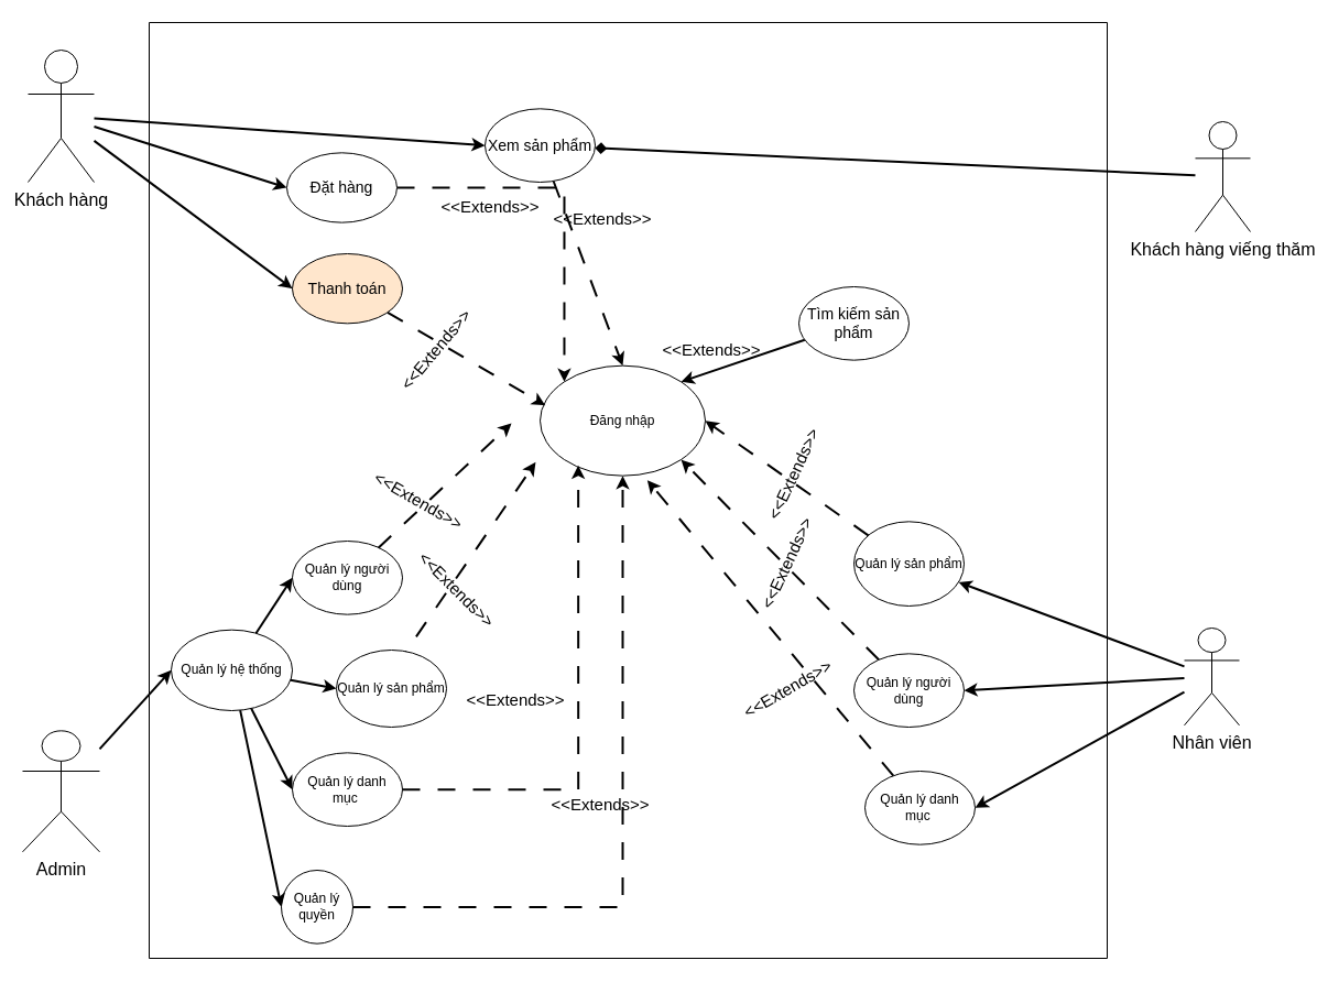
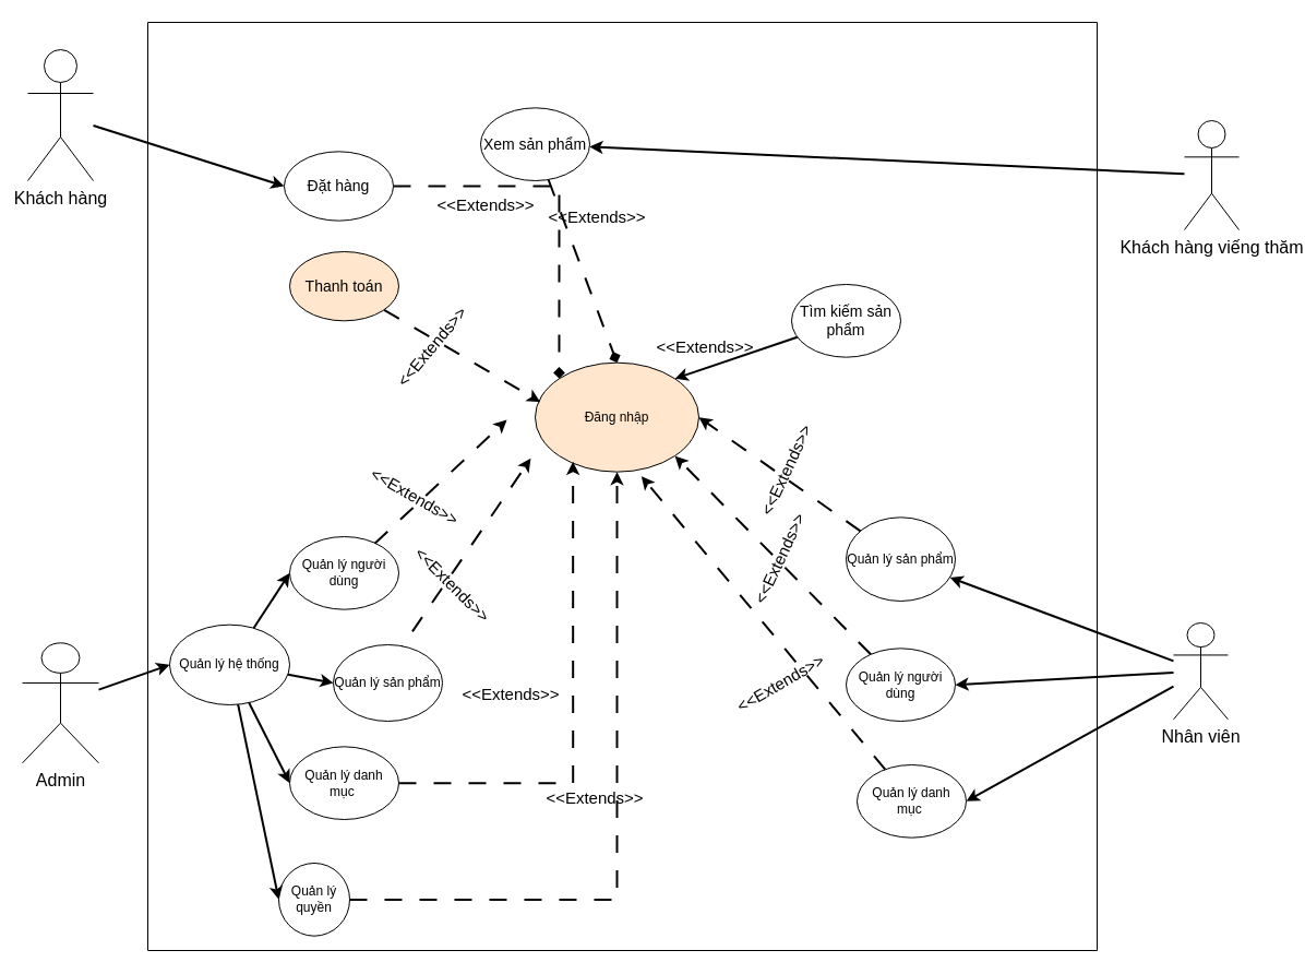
  <mxCell id="0" />
  <mxCell id="1" parent="0" />
  <mxCell id="2" style="rounded=0;orthogonalLoop=1;jettySize=auto;html=1;entryX=0;entryY=0.5;entryDx=0;entryDy=0;strokeWidth=2;" edge="1" parent="1" source="3" target="25"><mxGeometry relative="1" as="geometry" /></mxCell>
- <mxCell id="3" value="&lt;font style=&quot;font-size: 16px;&quot;&gt;Admin&lt;/font&gt;" style="shape=umlActor;verticalLabelPosition=bottom;verticalAlign=top;html=1;outlineConnect=0;" vertex="1" parent="1"><mxGeometry x="20" y="663.34" width="70" height="110" as="geometry" /></mxCell>
+ <mxCell id="3" value="&lt;font style=&quot;font-size: 16px;&quot;&gt;Admin&lt;/font&gt;" style="shape=umlActor;verticalLabelPosition=bottom;verticalAlign=top;html=1;outlineConnect=0;" vertex="1" parent="1"><mxGeometry x="20" y="588.34" width="70" height="110" as="geometry" /></mxCell>
  <mxCell id="4" style="rounded=0;orthogonalLoop=1;jettySize=auto;html=1;strokeWidth=2;" edge="1" parent="1" source="7" target="47"><mxGeometry relative="1" as="geometry" /></mxCell>
  <mxCell id="5" style="rounded=0;orthogonalLoop=1;jettySize=auto;html=1;entryX=1;entryY=0.5;entryDx=0;entryDy=0;strokeWidth=2;" edge="1" parent="1" source="7" target="49"><mxGeometry relative="1" as="geometry" /></mxCell>
  <mxCell id="6" style="rounded=0;orthogonalLoop=1;jettySize=auto;html=1;entryX=1;entryY=0.5;entryDx=0;entryDy=0;strokeWidth=2;" edge="1" parent="1" source="7" target="51"><mxGeometry relative="1" as="geometry" /></mxCell>
  <mxCell id="7" value="&lt;font style=&quot;font-size: 16px;&quot;&gt;Nhân viên&lt;/font&gt;" style="shape=umlActor;verticalLabelPosition=bottom;verticalAlign=top;html=1;outlineConnect=0;" vertex="1" parent="1"><mxGeometry x="1075" y="570" width="50" height="88.34" as="geometry" /></mxCell>
  <mxCell id="8" style="rounded=0;orthogonalLoop=1;jettySize=auto;html=1;entryX=0;entryY=0.5;entryDx=0;entryDy=0;strokeWidth=2;" edge="1" parent="1" source="11" target="36"><mxGeometry relative="1" as="geometry" /></mxCell>
- <mxCell id="9" style="rounded=0;orthogonalLoop=1;jettySize=auto;html=1;entryX=0;entryY=0.5;entryDx=0;entryDy=0;strokeWidth=2;" edge="1" parent="1" source="11" target="41"><mxGeometry relative="1" as="geometry" /></mxCell>
- <mxCell id="10" style="rounded=0;orthogonalLoop=1;jettySize=auto;html=1;entryX=0;entryY=0.5;entryDx=0;entryDy=0;strokeWidth=2;" edge="1" parent="1" source="11" target="40"><mxGeometry relative="1" as="geometry" /></mxCell>
  <mxCell id="11" value="&lt;font style=&quot;font-size: 16px;&quot;&gt;Khách hàng&lt;/font&gt;" style="shape=umlActor;verticalLabelPosition=bottom;verticalAlign=top;html=1;outlineConnect=0;" vertex="1" parent="1"><mxGeometry x="25" y="45" width="60" height="120" as="geometry" /></mxCell>
- <mxCell id="12" style="rounded=0;orthogonalLoop=1;jettySize=auto;html=1;strokeWidth=2;endArrow=diamond;" edge="1" parent="1" source="13" target="40"><mxGeometry relative="1" as="geometry" /></mxCell>
+ <mxCell id="12" style="rounded=0;orthogonalLoop=1;jettySize=auto;html=1;strokeWidth=2;" edge="1" parent="1" source="13" target="40"><mxGeometry relative="1" as="geometry" /></mxCell>
  <mxCell id="13" value="&lt;font style=&quot;font-size: 16px;&quot;&gt;Khách hàng viếng thăm&lt;/font&gt;" style="shape=umlActor;verticalLabelPosition=bottom;verticalAlign=top;html=1;outlineConnect=0;" vertex="1" parent="1"><mxGeometry x="1085" y="110" width="50" height="100" as="geometry" /></mxCell>
  <mxCell id="14" value="&lt;font style=&quot;font-size: 15px;&quot;&gt;&amp;lt;&amp;lt;Extends&amp;gt;&amp;gt;&lt;/font&gt;" style="text;html=1;align=center;verticalAlign=middle;whiteSpace=wrap;rounded=0;rotation=30;" vertex="1" parent="1"><mxGeometry x="350" y="439.33" width="60" height="30" as="geometry" /></mxCell>
  <mxCell id="15" value="" style="swimlane;startSize=0;" vertex="1" parent="1"><mxGeometry x="135" y="20" width="870" height="850" as="geometry" /></mxCell>
- <mxCell id="16" value="Đăng nhập" style="ellipse;whiteSpace=wrap;html=1;" vertex="1" parent="15"><mxGeometry x="355" y="311.67" width="150" height="100" as="geometry" /></mxCell>
+ <mxCell id="16" value="Đăng nhập" style="ellipse;whiteSpace=wrap;html=1;fillColor=#ffe6cc;" vertex="1" parent="15"><mxGeometry x="355" y="311.67" width="150" height="100" as="geometry" /></mxCell>
  <mxCell id="17" value="&lt;font style=&quot;font-size: 15px;&quot;&gt;&amp;lt;&amp;lt;Extends&amp;gt;&amp;gt;&lt;/font&gt;" style="text;html=1;align=center;verticalAlign=middle;whiteSpace=wrap;rounded=0;rotation=45;" vertex="1" parent="15"><mxGeometry x="250" y="500" width="60" height="30" as="geometry" /></mxCell>
  <mxCell id="18" style="rounded=0;orthogonalLoop=1;jettySize=auto;html=1;entryX=0;entryY=1;entryDx=0;entryDy=0;dashed=1;dashPattern=8 8;strokeWidth=2;exitX=1;exitY=0;exitDx=0;exitDy=0;" edge="1" parent="15"><mxGeometry relative="1" as="geometry"><mxPoint x="224.355" y="584.251" as="sourcePoint" /><mxPoint x="350.967" y="399.355" as="targetPoint" /></mxGeometry></mxCell>
  <mxCell id="19" value="&lt;font style=&quot;font-size: 15px;&quot;&gt;&amp;lt;&amp;lt;Extends&amp;gt;&amp;gt;&lt;/font&gt;" style="text;html=1;align=center;verticalAlign=middle;whiteSpace=wrap;rounded=0;rotation=0;" vertex="1" parent="15"><mxGeometry x="303" y="600" width="60" height="30" as="geometry" /></mxCell>
  <mxCell id="20" style="edgeStyle=orthogonalEdgeStyle;rounded=0;orthogonalLoop=1;jettySize=auto;html=1;entryX=0.5;entryY=1;entryDx=0;entryDy=0;dashed=1;dashPattern=8 8;strokeWidth=2;" edge="1" parent="15" source="21" target="16"><mxGeometry relative="1" as="geometry" /></mxCell>
  <mxCell id="21" value="Quản lý quyền" style="ellipse;whiteSpace=wrap;html=1;" vertex="1" parent="15"><mxGeometry x="120" y="770" width="65" height="66.67" as="geometry" /></mxCell>
  <mxCell id="22" value="&lt;font style=&quot;font-size: 15px;&quot;&gt;&amp;lt;&amp;lt;Extends&amp;gt;&amp;gt;&lt;/font&gt;" style="text;html=1;align=center;verticalAlign=middle;whiteSpace=wrap;rounded=0;rotation=0;" vertex="1" parent="15"><mxGeometry x="380" y="695" width="60" height="30" as="geometry" /></mxCell>
  <mxCell id="23" value="&lt;font style=&quot;font-size: 15px;&quot;&gt;&amp;lt;&amp;lt;Extends&amp;gt;&amp;gt;&lt;/font&gt;" style="text;html=1;align=center;verticalAlign=middle;whiteSpace=wrap;rounded=0;rotation=-65;" vertex="1" parent="15"><mxGeometry x="555" y="395" width="60" height="30" as="geometry" /></mxCell>
  <mxCell id="24" value="&lt;font style=&quot;font-size: 15px;&quot;&gt;&amp;lt;&amp;lt;Extends&amp;gt;&amp;gt;&lt;/font&gt;" style="text;html=1;align=center;verticalAlign=middle;whiteSpace=wrap;rounded=0;rotation=-30;" vertex="1" parent="15"><mxGeometry x="550" y="590" width="60" height="30" as="geometry" /></mxCell>
  <mxCell id="25" value="Quản lý hệ thống" style="ellipse;whiteSpace=wrap;html=1;" vertex="1" parent="15"><mxGeometry x="20" y="551.68" width="110" height="73.33" as="geometry" /></mxCell>
  <mxCell id="26" style="rounded=0;orthogonalLoop=1;jettySize=auto;html=1;entryX=0;entryY=0.5;entryDx=0;entryDy=0;elbow=vertical;strokeWidth=2;" edge="1" parent="15" source="25" target="21"><mxGeometry relative="1" as="geometry" /></mxCell>
  <mxCell id="27" value="Quản lý người dùng&lt;span style=&quot;color: rgba(0, 0, 0, 0); font-family: monospace; font-size: 0px; text-align: start; text-wrap-mode: nowrap;&quot;&gt;%3CmxGraphModel%3E%3Croot%3E%3CmxCell%20id%3D%220%22%2F%3E%3CmxCell%20id%3D%221%22%20parent%3D%220%22%2F%3E%3CmxCell%20id%3D%222%22%20value%3D%22%C4%90%C4%83ng%20nh%E1%BA%ADp%22%20style%3D%22ellipse%3BwhiteSpace%3Dwrap%3Bhtml%3D1%3B%22%20vertex%3D%221%22%20parent%3D%221%22%3E%3CmxGeometry%20x%3D%22385%22%20y%3D%22331.66%22%20width%3D%22100%22%20height%3D%2266.67%22%20as%3D%22geometry%22%2F%3E%3C%2FmxCell%3E%3C%2Froot%3E%3C%2FmxGraphModel%3E&lt;/span&gt;&lt;span style=&quot;color: rgba(0, 0, 0, 0); font-family: monospace; font-size: 0px; text-align: start; text-wrap-mode: nowrap;&quot;&gt;%3CmxGraphModel%3E%3Croot%3E%3CmxCell%20id%3D%220%22%2F%3E%3CmxCell%20id%3D%221%22%20parent%3D%220%22%2F%3E%3CmxCell%20id%3D%222%22%20value%3D%22%C4%90%C4%83ng%20nh%E1%BA%ADp%22%20style%3D%22ellipse%3BwhiteSpace%3Dwrap%3Bhtml%3D1%3B%22%20vertex%3D%221%22%20parent%3D%221%22%3E%3CmxGeometry%20x%3D%22385%22%20y%3D%22331.66%22%20width%3D%22100%22%20height%3D%2266.67%22%20as%3D%22geometry%22%2F%3E%3C%2FmxCell%3E%3C%2Froot%3E%3C%2FmxGraphModel%3E&lt;/span&gt;" style="ellipse;whiteSpace=wrap;html=1;" vertex="1" parent="15"><mxGeometry x="130" y="471.0" width="100" height="66.67" as="geometry" /></mxCell>
  <mxCell id="28" style="rounded=0;orthogonalLoop=1;jettySize=auto;html=1;entryX=0;entryY=0.5;entryDx=0;entryDy=0;strokeWidth=2;" edge="1" parent="15" source="25" target="27"><mxGeometry relative="1" as="geometry" /></mxCell>
  <mxCell id="29" style="rounded=0;orthogonalLoop=1;jettySize=auto;html=1;entryX=0;entryY=0.5;entryDx=0;entryDy=0;dashed=1;dashPattern=8 8;strokeWidth=2;" edge="1" parent="15"><mxGeometry relative="1" as="geometry"><mxPoint x="208.063" y="477.21" as="sourcePoint" /><mxPoint x="329" y="364" as="targetPoint" /></mxGeometry></mxCell>
  <mxCell id="30" value="Quản lý sản phẩm" style="ellipse;whiteSpace=wrap;html=1;" vertex="1" parent="15"><mxGeometry x="170" y="570" width="100" height="70" as="geometry" /></mxCell>
  <mxCell id="31" style="rounded=0;orthogonalLoop=1;jettySize=auto;html=1;entryX=0;entryY=0.5;entryDx=0;entryDy=0;strokeWidth=2;" edge="1" parent="15" source="25" target="30"><mxGeometry relative="1" as="geometry" /></mxCell>
  <mxCell id="32" value="Quản lý danh mục&amp;nbsp;" style="ellipse;whiteSpace=wrap;html=1;" vertex="1" parent="15"><mxGeometry x="130" y="663.33" width="100" height="66.67" as="geometry" /></mxCell>
  <mxCell id="33" style="rounded=0;orthogonalLoop=1;jettySize=auto;html=1;entryX=0;entryY=0.5;entryDx=0;entryDy=0;strokeWidth=2;" edge="1" parent="15" source="25" target="32"><mxGeometry relative="1" as="geometry" /></mxCell>
  <mxCell id="34" style="edgeStyle=orthogonalEdgeStyle;rounded=0;orthogonalLoop=1;jettySize=auto;html=1;entryX=0.231;entryY=0.907;entryDx=0;entryDy=0;entryPerimeter=0;dashed=1;dashPattern=8 8;strokeWidth=2;" edge="1" parent="15" source="32" target="16"><mxGeometry relative="1" as="geometry" /></mxCell>
- <mxCell id="35" style="edgeStyle=orthogonalEdgeStyle;rounded=0;orthogonalLoop=1;jettySize=auto;html=1;entryX=0;entryY=0;entryDx=0;entryDy=0;dashed=1;dashPattern=8 8;strokeWidth=2;" edge="1" parent="15" source="36" target="16"><mxGeometry relative="1" as="geometry" /></mxCell>
+ <mxCell id="35" style="edgeStyle=orthogonalEdgeStyle;rounded=0;orthogonalLoop=1;jettySize=auto;html=1;entryX=0;entryY=0;entryDx=0;entryDy=0;dashed=1;dashPattern=8 8;strokeWidth=2;endArrow=diamond;" edge="1" parent="15" source="36" target="16"><mxGeometry relative="1" as="geometry" /></mxCell>
  <mxCell id="36" value="&lt;font style=&quot;font-size: 14px;&quot;&gt;Đặt hàng&lt;/font&gt;" style="ellipse;whiteSpace=wrap;html=1;" vertex="1" parent="15"><mxGeometry x="125" y="118.33" width="100" height="63.33" as="geometry" /></mxCell>
  <mxCell id="37" style="rounded=0;orthogonalLoop=1;jettySize=auto;html=1;entryX=1;entryY=0;entryDx=0;entryDy=0;dashed=0;dashPattern=8 8;strokeWidth=2;" edge="1" parent="15" source="38" target="16"><mxGeometry relative="1" as="geometry" /></mxCell>
  <mxCell id="38" value="&lt;font style=&quot;font-size: 14px;&quot;&gt;Tìm kiếm sản phẩm&lt;/font&gt;" style="ellipse;whiteSpace=wrap;html=1;" vertex="1" parent="15"><mxGeometry x="590" y="240.0" width="100" height="66.67" as="geometry" /></mxCell>
- <mxCell id="39" style="rounded=0;orthogonalLoop=1;jettySize=auto;html=1;entryX=0.5;entryY=0;entryDx=0;entryDy=0;dashed=1;dashPattern=8 8;strokeWidth=2;" edge="1" parent="15" source="40" target="16"><mxGeometry relative="1" as="geometry" /></mxCell>
+ <mxCell id="39" style="rounded=0;orthogonalLoop=1;jettySize=auto;html=1;entryX=0.5;entryY=0;entryDx=0;entryDy=0;dashed=1;dashPattern=8 8;strokeWidth=2;endArrow=diamond;" edge="1" parent="15" source="40" target="16"><mxGeometry relative="1" as="geometry" /></mxCell>
  <mxCell id="40" value="&lt;font style=&quot;font-size: 14px;&quot;&gt;Xem sản phẩm&lt;/font&gt;" style="ellipse;whiteSpace=wrap;html=1;" vertex="1" parent="15"><mxGeometry x="305" y="78.33" width="100" height="66.67" as="geometry" /></mxCell>
  <mxCell id="41" value="&lt;font style=&quot;font-size: 14px;&quot;&gt;Thanh toán&lt;/font&gt;" style="ellipse;whiteSpace=wrap;html=1;fillColor=#ffe6cc;" vertex="1" parent="15"><mxGeometry x="130" y="210" width="100" height="63.33" as="geometry" /></mxCell>
  <mxCell id="42" value="&lt;font style=&quot;font-size: 15px;&quot;&gt;&amp;lt;&amp;lt;Extends&amp;gt;&amp;gt;&lt;/font&gt;" style="text;html=1;align=center;verticalAlign=middle;whiteSpace=wrap;rounded=0;rotation=0;" vertex="1" parent="15"><mxGeometry x="382" y="163" width="60" height="30" as="geometry" /></mxCell>
  <mxCell id="43" value="&lt;font style=&quot;font-size: 15px;&quot;&gt;&amp;lt;&amp;lt;Extends&amp;gt;&amp;gt;&lt;/font&gt;" style="text;html=1;align=center;verticalAlign=middle;whiteSpace=wrap;rounded=0;rotation=0;" vertex="1" parent="15"><mxGeometry x="481" y="281.67" width="60" height="30" as="geometry" /></mxCell>
  <mxCell id="44" value="&lt;font style=&quot;font-size: 15px;&quot;&gt;&amp;lt;&amp;lt;Extends&amp;gt;&amp;gt;&lt;/font&gt;" style="text;html=1;align=center;verticalAlign=middle;whiteSpace=wrap;rounded=0;rotation=0;" vertex="1" parent="15"><mxGeometry x="280" y="151.66" width="60" height="30" as="geometry" /></mxCell>
  <mxCell id="45" style="rounded=0;orthogonalLoop=1;jettySize=auto;html=1;entryX=0.031;entryY=0.36;entryDx=0;entryDy=0;entryPerimeter=0;dashed=1;dashPattern=8 8;strokeWidth=2;" edge="1" parent="15" source="41" target="16"><mxGeometry relative="1" as="geometry" /></mxCell>
  <mxCell id="46" value="&lt;font style=&quot;font-size: 15px;&quot;&gt;&amp;lt;&amp;lt;Extends&amp;gt;&amp;gt;&lt;/font&gt;" style="text;html=1;align=center;verticalAlign=middle;whiteSpace=wrap;rounded=0;rotation=-50;" vertex="1" parent="15"><mxGeometry x="230" y="281.67" width="60" height="30" as="geometry" /></mxCell>
  <mxCell id="47" value="Quản lý sản phẩm" style="ellipse;whiteSpace=wrap;html=1;" vertex="1" parent="15"><mxGeometry x="640" y="453.33" width="100" height="76.67" as="geometry" /></mxCell>
  <mxCell id="48" style="rounded=0;orthogonalLoop=1;jettySize=auto;html=1;entryX=1;entryY=0.5;entryDx=0;entryDy=0;strokeWidth=2;dashed=1;dashPattern=8 8;" edge="1" parent="15" source="47" target="16"><mxGeometry relative="1" as="geometry" /></mxCell>
  <mxCell id="49" value="Quản lý người dùng&lt;span style=&quot;color: rgba(0, 0, 0, 0); font-family: monospace; font-size: 0px; text-align: start; text-wrap-mode: nowrap;&quot;&gt;%3CmxGraphModel%3E%3Croot%3E%3CmxCell%20id%3D%220%22%2F%3E%3CmxCell%20id%3D%221%22%20parent%3D%220%22%2F%3E%3CmxCell%20id%3D%222%22%20value%3D%22%C4%90%C4%83ng%20nh%E1%BA%ADp%22%20style%3D%22ellipse%3BwhiteSpace%3Dwrap%3Bhtml%3D1%3B%22%20vertex%3D%221%22%20parent%3D%221%22%3E%3CmxGeometry%20x%3D%22385%22%20y%3D%22331.66%22%20width%3D%22100%22%20height%3D%2266.67%22%20as%3D%22geometry%22%2F%3E%3C%2FmxCell%3E%3C%2Froot%3E%3C%2FmxGraphModel%3E&lt;/span&gt;&lt;span style=&quot;color: rgba(0, 0, 0, 0); font-family: monospace; font-size: 0px; text-align: start; text-wrap-mode: nowrap;&quot;&gt;%3CmxGraphModel%3E%3Croot%3E%3CmxCell%20id%3D%220%22%2F%3E%3CmxCell%20id%3D%221%22%20parent%3D%220%22%2F%3E%3CmxCell%20id%3D%222%22%20value%3D%22%C4%90%C4%83ng%20nh%E1%BA%ADp%22%20style%3D%22ellipse%3BwhiteSpace%3Dwrap%3Bhtml%3D1%3B%22%20vertex%3D%221%22%20parent%3D%221%22%3E%3CmxGeometry%20x%3D%22385%22%20y%3D%22331.66%22%20width%3D%22100%22%20height%3D%2266.67%22%20as%3D%22geometry%22%2F%3E%3C%2FmxCell%3E%3C%2Froot%3E%3C%2FmxGraphModel%3E&lt;/span&gt;" style="ellipse;whiteSpace=wrap;html=1;" vertex="1" parent="15"><mxGeometry x="640" y="573.33" width="100" height="66.67" as="geometry" /></mxCell>
  <mxCell id="50" style="rounded=0;orthogonalLoop=1;jettySize=auto;html=1;entryX=1;entryY=1;entryDx=0;entryDy=0;dashed=1;dashPattern=8 8;strokeWidth=2;" edge="1" parent="15" source="49" target="16"><mxGeometry relative="1" as="geometry" /></mxCell>
  <mxCell id="51" value="Quản lý danh mục&amp;nbsp;" style="ellipse;whiteSpace=wrap;html=1;" vertex="1" parent="15"><mxGeometry x="650" y="680" width="100" height="66.67" as="geometry" /></mxCell>
  <mxCell id="52" style="rounded=0;orthogonalLoop=1;jettySize=auto;html=1;entryX=0.649;entryY=1.04;entryDx=0;entryDy=0;entryPerimeter=0;dashed=1;dashPattern=8 8;strokeWidth=2;" edge="1" parent="15" source="51" target="16"><mxGeometry relative="1" as="geometry" /></mxCell>
  <mxCell id="53" value="&lt;font style=&quot;font-size: 15px;&quot;&gt;&amp;lt;&amp;lt;Extends&amp;gt;&amp;gt;&lt;/font&gt;" style="text;html=1;align=center;verticalAlign=middle;whiteSpace=wrap;rounded=0;rotation=-65;" vertex="1" parent="1"><mxGeometry x="684" y="496" width="60" height="30" as="geometry" /></mxCell>
